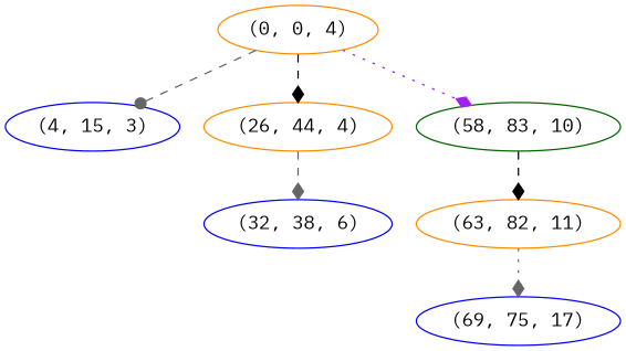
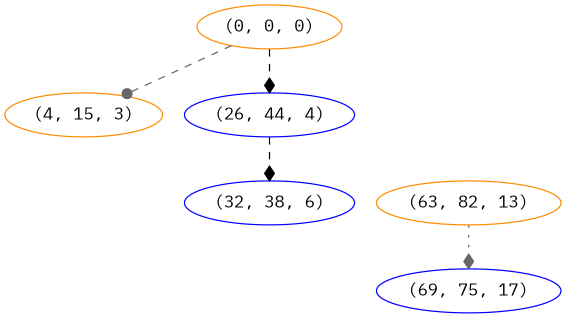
  digraph {
    fontname="IBM Plex Mono"
    node [color=blue fontname="IBM Plex Mono"]
    edge [arrowhead=diamond color=gray40 fontname="IBM Plex Mono" style=dashed]
-   "(4, 15, 3)"
-   "(0, 0, 0)" [color=darkorange label="(0, 0, 4)"]
-   "(26, 44, 4)" [color=darkorange]
-   "(58, 83, 10)" [color=darkgreen]
+   "(4, 15, 3)" [color=darkorange]
+   "(0, 0, 0)" [color=darkorange]
+   "(26, 44, 4)"
    "(32, 38, 6)"
-   "(63, 82, 11)" [color=darkorange]
+   "(63, 82, 11)" [color=darkorange label="(63, 82, 13)"]
    "(69, 75, 17)"
    "(0, 0, 0)" -> "(4, 15, 3)" [arrowhead=dot]
    "(0, 0, 0)" -> "(26, 44, 4)" [color=black]
-   "(0, 0, 0)" -> "(58, 83, 10)" [color=purple style=dotted]
-   "(26, 44, 4)" -> "(32, 38, 6)"
-   "(58, 83, 10)" -> "(63, 82, 11)" [color=black]
+   "(26, 44, 4)" -> "(32, 38, 6)" [color=black]
    "(63, 82, 11)" -> "(69, 75, 17)" [style=dotted]
  }
